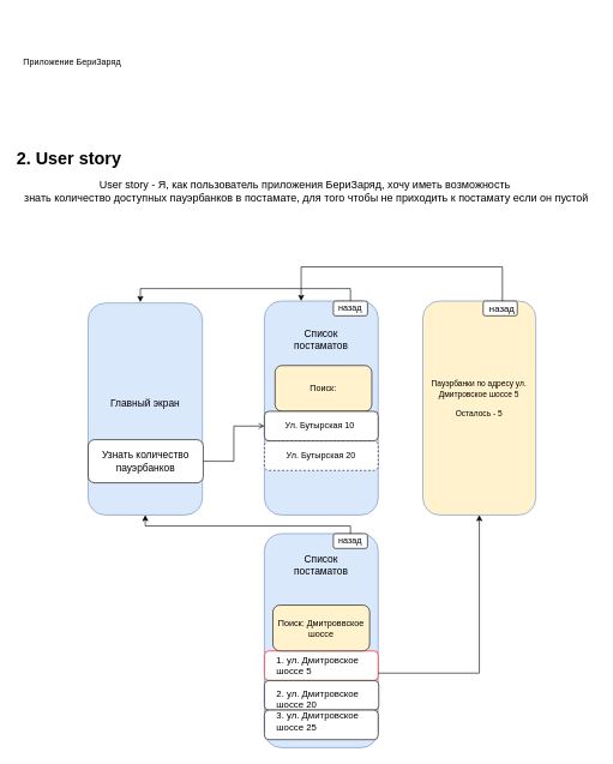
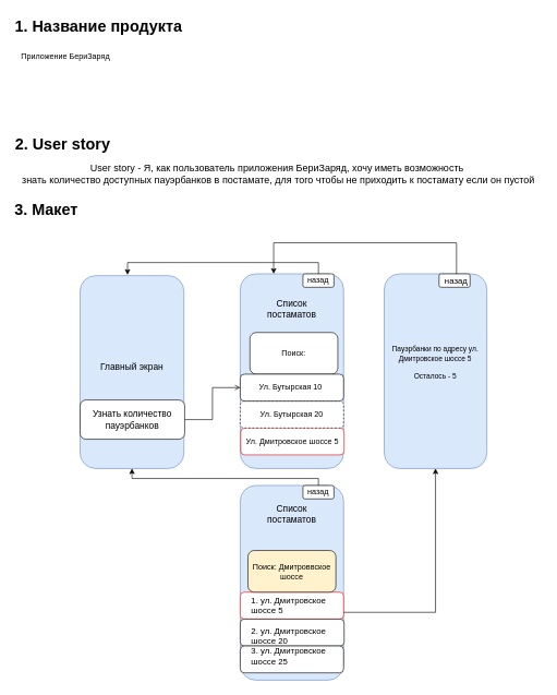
  <mxCell id="0" />
  <mxCell id="1" parent="0" />
  <mxCell id="2" value="&lt;font style=&quot;font-size: 15px;&quot;&gt;User story -&amp;nbsp;Я, как пользователь приложения БериЗаряд, хочу иметь возможность&amp;nbsp;&lt;/font&gt;&lt;div style=&quot;font-size: 15px;&quot;&gt;&lt;font style=&quot;font-size: 15px;&quot;&gt;знать количество доступных пауэрбанков в постамате, для того чтобы не приходить к постамату если он пустой&lt;/font&gt;&lt;/div&gt;" style="text;html=1;align=center;verticalAlign=middle;resizable=0;points=[];autosize=1;strokeColor=none;fillColor=none;" parent="1" vertex="1"><mxGeometry y="239.998" width="810" height="50" as="geometry" x="20" /></mxCell>
  <mxCell id="3" style="edgeStyle=orthogonalEdgeStyle;rounded=0;orthogonalLoop=1;jettySize=auto;html=1;entryX=0.402;entryY=0.1;entryDx=0;entryDy=0;entryPerimeter=0;" parent="1" edge="1"><mxGeometry relative="1" as="geometry"><mxPoint x="278.034" y="571.632" as="sourcePoint" /><Array as="points"><mxPoint x="277.34" y="612.74" /><mxPoint x="278.719" y="612.74" /></Array></mxGeometry></mxCell>
  <mxCell id="4" value="" style="group" vertex="1" connectable="0" parent="1"><mxGeometry x="122" y="370.003" width="622.217" height="668.344" as="geometry" /></mxCell>
  <mxCell id="5" value="&lt;div style=&quot;font-size: 14px;&quot;&gt;Главный экран&lt;/div&gt;&lt;div style=&quot;font-size: 14px;&quot;&gt;&lt;br&gt;&lt;/div&gt;" style="rounded=1;whiteSpace=wrap;html=1;fillColor=#dae8fc;strokeColor=#6c8ebf;" parent="4" vertex="1"><mxGeometry y="50.187" width="158.84" height="294.74" as="geometry" /></mxCell>
  <mxCell id="6" value="" style="edgeStyle=orthogonalEdgeStyle;rounded=0;orthogonalLoop=1;jettySize=auto;html=1;endArrow=open;" parent="4" source="7" target="25" edge="1"><mxGeometry relative="1" as="geometry" /></mxCell>
  <mxCell id="7" value="&lt;font style=&quot;font-size: 14px;&quot;&gt;Узнать количество пауэрбанков&lt;/font&gt;" style="rounded=1;whiteSpace=wrap;html=1;" parent="4" vertex="1"><mxGeometry x="5.684e-14" y="240.187" width="160" height="60" as="geometry" /></mxCell>
  <mxCell id="8" value="" style="rounded=1;whiteSpace=wrap;html=1;fillColor=#dae8fc;strokeColor=#6c8ebf;" parent="4" vertex="1"><mxGeometry x="244.997" y="370.851" width="158.133" height="297.494" as="geometry" /></mxCell>
  <mxCell id="9" value="" style="rounded=1;whiteSpace=wrap;html=1;strokeColor=#FF0000;" parent="4" vertex="1"><mxGeometry x="244.998" y="533.885" width="158.133" height="41.1" as="geometry" /></mxCell>
- <mxCell id="10" value="&lt;div style=&quot;font-size: 11px;&quot;&gt;&lt;font style=&quot;font-size: 11px;&quot;&gt;&lt;br&gt;&lt;/font&gt;&lt;/div&gt;&lt;font style=&quot;font-size: 11px;&quot;&gt;Пауэрбанки по адресу ул. Дмитровское шоссе 5&lt;/font&gt;&lt;div style=&quot;font-size: 11px;&quot;&gt;&lt;font style=&quot;font-size: 11px;&quot;&gt;&lt;span style=&quot;background-color: initial;&quot;&gt;&lt;br&gt;&lt;/span&gt;&lt;/font&gt;&lt;/div&gt;&lt;div style=&quot;font-size: 11px;&quot;&gt;&lt;font style=&quot;font-size: 11px;&quot;&gt;&lt;span style=&quot;background-color: initial;&quot;&gt;Осталось - 5&lt;/span&gt;&lt;br&gt;&lt;/font&gt;&lt;/div&gt;&lt;div style=&quot;font-size: 11px;&quot;&gt;&lt;font style=&quot;font-size: 11px;&quot;&gt;&lt;br&gt;&lt;/font&gt;&lt;/div&gt;&lt;div style=&quot;font-size: 11px;&quot;&gt;&lt;font style=&quot;font-size: 11px;&quot;&gt;&lt;br&gt;&lt;/font&gt;&lt;/div&gt;&lt;div style=&quot;font-size: 11px;&quot;&gt;&lt;font style=&quot;font-size: 11px;&quot;&gt;&lt;br&gt;&lt;/font&gt;&lt;/div&gt;" style="rounded=1;whiteSpace=wrap;html=1;fillColor=#fff2cc;strokeColor=#6c8ebf;" parent="4" vertex="1"><mxGeometry x="465.23" y="47.437" width="156.987" height="297.494" as="geometry" /></mxCell>
+ <mxCell id="10" value="&lt;div style=&quot;font-size: 11px;&quot;&gt;&lt;font style=&quot;font-size: 11px;&quot;&gt;&lt;br&gt;&lt;/font&gt;&lt;/div&gt;&lt;font style=&quot;font-size: 11px;&quot;&gt;Пауэрбанки по адресу ул. Дмитровское шоссе 5&lt;/font&gt;&lt;div style=&quot;font-size: 11px;&quot;&gt;&lt;font style=&quot;font-size: 11px;&quot;&gt;&lt;span style=&quot;background-color: initial;&quot;&gt;&lt;br&gt;&lt;/span&gt;&lt;/font&gt;&lt;/div&gt;&lt;div style=&quot;font-size: 11px;&quot;&gt;&lt;font style=&quot;font-size: 11px;&quot;&gt;&lt;span style=&quot;background-color: initial;&quot;&gt;Осталось - 5&lt;/span&gt;&lt;br&gt;&lt;/font&gt;&lt;/div&gt;&lt;div style=&quot;font-size: 11px;&quot;&gt;&lt;font style=&quot;font-size: 11px;&quot;&gt;&lt;br&gt;&lt;/font&gt;&lt;/div&gt;&lt;div style=&quot;font-size: 11px;&quot;&gt;&lt;font style=&quot;font-size: 11px;&quot;&gt;&lt;br&gt;&lt;/font&gt;&lt;/div&gt;&lt;div style=&quot;font-size: 11px;&quot;&gt;&lt;font style=&quot;font-size: 11px;&quot;&gt;&lt;br&gt;&lt;/font&gt;&lt;/div&gt;" style="rounded=1;whiteSpace=wrap;html=1;fillColor=#dae8fc;strokeColor=#6c8ebf;" parent="4" vertex="1"><mxGeometry x="465.23" y="47.437" width="156.987" height="297.494" as="geometry" /></mxCell>
  <mxCell id="11" value="&lt;font style=&quot;font-size: 14px;&quot;&gt;Список постаматов&lt;/font&gt;" style="text;html=1;align=center;verticalAlign=middle;whiteSpace=wrap;rounded=0;" parent="4" vertex="1"><mxGeometry x="268.9" y="383.55" width="110.326" height="61.662" as="geometry" /></mxCell>
  <mxCell id="12" value="" style="rounded=1;whiteSpace=wrap;html=1;" parent="4" vertex="1"><mxGeometry x="549.08" y="47.437" width="47.44" height="20.557" as="geometry" /></mxCell>
  <mxCell id="13" style="edgeStyle=orthogonalEdgeStyle;rounded=0;orthogonalLoop=1;jettySize=auto;html=1;exitX=0.5;exitY=0;exitDx=0;exitDy=0;" parent="4" source="14" target="20" edge="1"><mxGeometry relative="1" as="geometry"><Array as="points"><mxPoint x="575.765" /><mxPoint x="296.067" /></Array></mxGeometry></mxCell>
  <mxCell id="14" value="&lt;font style=&quot;font-size: 13px;&quot;&gt;назад&lt;/font&gt;" style="text;html=1;align=center;verticalAlign=middle;whiteSpace=wrap;rounded=0;strokeWidth=2;" parent="4" vertex="1"><mxGeometry x="555.147" y="47.437" width="41.372" height="20.554" as="geometry" /></mxCell>
  <mxCell id="15" style="edgeStyle=orthogonalEdgeStyle;rounded=0;orthogonalLoop=1;jettySize=auto;html=1;exitX=1;exitY=0.75;exitDx=0;exitDy=0;" parent="4" source="9" target="10" edge="1"><mxGeometry relative="1" as="geometry"><mxPoint x="460.0" y="195.187" as="targetPoint" /></mxGeometry></mxCell>
  <mxCell id="16" value="Поиск: Дмитроввское шоссе" style="rounded=1;whiteSpace=wrap;html=1;fillColor=#fff2cc;" parent="4" vertex="1"><mxGeometry x="256.86" y="470.187" width="134.41" height="63.7" as="geometry" /></mxCell>
  <mxCell id="17" value="" style="rounded=1;whiteSpace=wrap;html=1;" parent="4" vertex="1"><mxGeometry x="245.0" y="574.987" width="158.91" height="41.1" as="geometry" /></mxCell>
  <mxCell id="18" value="" style="rounded=1;whiteSpace=wrap;html=1;" parent="4" vertex="1"><mxGeometry x="245.0" y="616.086" width="158.133" height="41.1" as="geometry" /></mxCell>
  <mxCell id="19" value="&lt;div style=&quot;font-size: 13px;&quot;&gt;&lt;font style=&quot;font-size: 13px;&quot;&gt;&lt;br&gt;&lt;/font&gt;&lt;/div&gt;&lt;div style=&quot;font-size: 13px;&quot;&gt;&lt;font style=&quot;font-size: 13px;&quot;&gt;&lt;br&gt;&lt;/font&gt;&lt;/div&gt;&lt;font style=&quot;font-size: 13px;&quot;&gt;&lt;div&gt;&lt;font style=&quot;font-size: 13px;&quot;&gt;&lt;br&gt;&lt;/font&gt;&lt;/div&gt;&lt;div&gt;&lt;font style=&quot;font-size: 13px;&quot;&gt;&lt;br&gt;&lt;/font&gt;&lt;/div&gt;1. ул. Дмитровское шоссе 5&lt;/font&gt;&lt;div&gt;&lt;span style=&quot;font-size: 13px;&quot;&gt;&lt;br&gt;&lt;/span&gt;&lt;div&gt;&lt;div style=&quot;font-size: 13px;&quot;&gt;&lt;div style=&quot;&quot;&gt;&lt;font style=&quot;font-size: 13px;&quot;&gt;2. ул. Дмитровское шоссе 20&amp;nbsp;&lt;/font&gt;&lt;/div&gt;&lt;div style=&quot;&quot;&gt;&lt;font style=&quot;font-size: 13px;&quot;&gt;3. ул. Дмитровское шоссе 25&lt;/font&gt;&lt;/div&gt;&lt;/div&gt;&lt;/div&gt;&lt;/div&gt;" style="text;html=1;align=left;verticalAlign=middle;whiteSpace=wrap;rounded=0;" parent="4" vertex="1"><mxGeometry x="259.83" y="541.034" width="128.483" height="41.111" as="geometry" /></mxCell>
  <mxCell id="20" value="" style="rounded=1;whiteSpace=wrap;html=1;fillColor=#dae8fc;strokeColor=#6c8ebf;" parent="4" vertex="1"><mxGeometry x="244.997" y="47.437" width="158.133" height="297.494" as="geometry" /></mxCell>
  <mxCell id="21" value="&lt;font style=&quot;font-size: 14px;&quot;&gt;Список постаматов&lt;/font&gt;" style="text;html=1;align=center;verticalAlign=middle;whiteSpace=wrap;rounded=0;" parent="4" vertex="1"><mxGeometry x="268.91" y="70.19" width="110.326" height="61.662" as="geometry" /></mxCell>
- <mxCell id="22" value="Поиск:" style="rounded=1;whiteSpace=wrap;html=1;fillColor=#fff2cc;" parent="4" vertex="1"><mxGeometry x="259.83" y="137.087" width="134.41" height="63.7" as="geometry" /></mxCell>
+ <mxCell id="22" value="Поиск:" style="rounded=1;whiteSpace=wrap;html=1;" parent="4" vertex="1"><mxGeometry x="259.83" y="137.087" width="134.41" height="63.7" as="geometry" /></mxCell>
+ <mxCell id="23" value="Ул. Дмитровское шоссе 5" style="rounded=1;whiteSpace=wrap;html=1;strokeColor=#dd0808;" parent="4" vertex="1"><mxGeometry x="245.78" y="282.986" width="158.133" height="41.1" as="geometry" /></mxCell>
  <mxCell id="24" value="Ул. Бутырская 20" style="rounded=1;whiteSpace=wrap;html=1;dashed=1;" parent="4" vertex="1"><mxGeometry x="245.0" y="241.886" width="158.133" height="41.1" as="geometry" /></mxCell>
  <mxCell id="25" value="Ул. Бутырская 10&amp;nbsp;" style="rounded=1;whiteSpace=wrap;html=1;" parent="4" vertex="1"><mxGeometry x="245.0" y="200.786" width="158.133" height="41.1" as="geometry" /></mxCell>
  <mxCell id="26" value="" style="edgeStyle=orthogonalEdgeStyle;rounded=0;orthogonalLoop=1;jettySize=auto;html=1;entryX=0.5;entryY=1;entryDx=0;entryDy=0;" parent="4" source="27" target="5" edge="1"><mxGeometry relative="1" as="geometry"><Array as="points"><mxPoint x="365.0" y="360.187" /><mxPoint x="79.0" y="360.187" /></Array></mxGeometry></mxCell>
  <mxCell id="27" value="назад" style="rounded=1;whiteSpace=wrap;html=1;" parent="4" vertex="1"><mxGeometry x="340.87" y="370.847" width="47.44" height="20.557" as="geometry" /></mxCell>
  <mxCell id="28" value="" style="edgeStyle=orthogonalEdgeStyle;rounded=0;orthogonalLoop=1;jettySize=auto;html=1;entryX=0.457;entryY=-0.004;entryDx=0;entryDy=0;entryPerimeter=0;" parent="4" source="29" target="5" edge="1"><mxGeometry relative="1" as="geometry"><Array as="points"><mxPoint x="365.0" y="30.187" /><mxPoint x="73.0" y="30.187" /></Array></mxGeometry></mxCell>
  <mxCell id="29" value="назад" style="rounded=1;whiteSpace=wrap;html=1;" parent="4" vertex="1"><mxGeometry x="340.87" y="47.437" width="47.44" height="20.557" as="geometry" /></mxCell>
+ <mxCell id="30" value="1. Название продукта" style="text;strokeColor=none;fillColor=none;html=1;fontSize=24;fontStyle=1;verticalAlign=middle;align=center;" vertex="1" parent="1"><mxGeometry width="260" height="40" as="geometry" x="20" y="20" /></mxCell>
  <mxCell id="31" value="Приложение БериЗаряд" style="text;html=1;align=center;verticalAlign=middle;whiteSpace=wrap;rounded=0;" vertex="1" parent="1"><mxGeometry y="70" width="160" height="30" as="geometry" x="20" /></mxCell>
  <mxCell id="32" value="2. User story" style="text;strokeColor=none;fillColor=none;html=1;fontSize=24;fontStyle=1;verticalAlign=middle;align=center;" vertex="1" parent="1"><mxGeometry y="200" width="150" height="40" as="geometry" x="20" /></mxCell>
+ <mxCell id="33" value="3. Макет" style="text;strokeColor=none;fillColor=none;html=1;fontSize=24;fontStyle=1;verticalAlign=middle;align=center;" vertex="1" parent="1"><mxGeometry y="300" width="100" height="40" as="geometry" x="20" /></mxCell>
